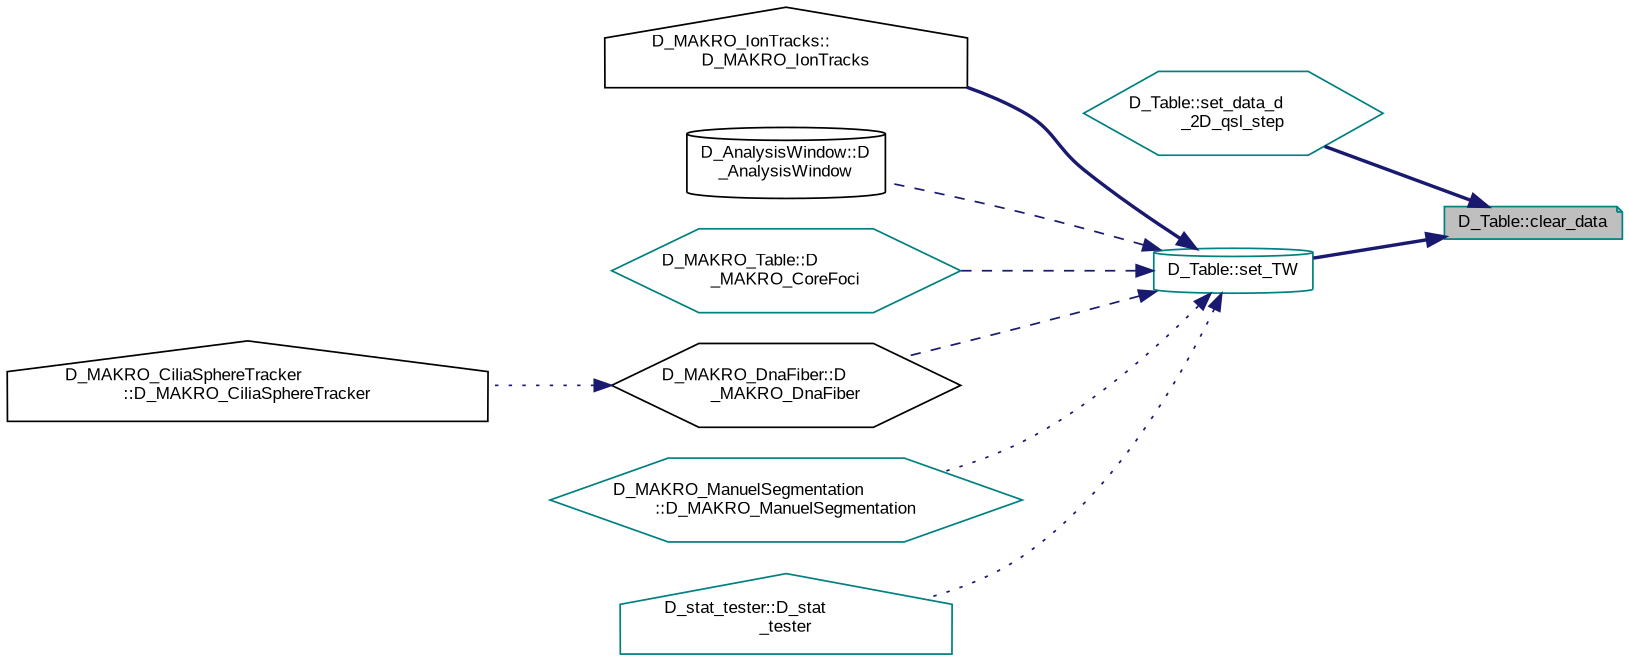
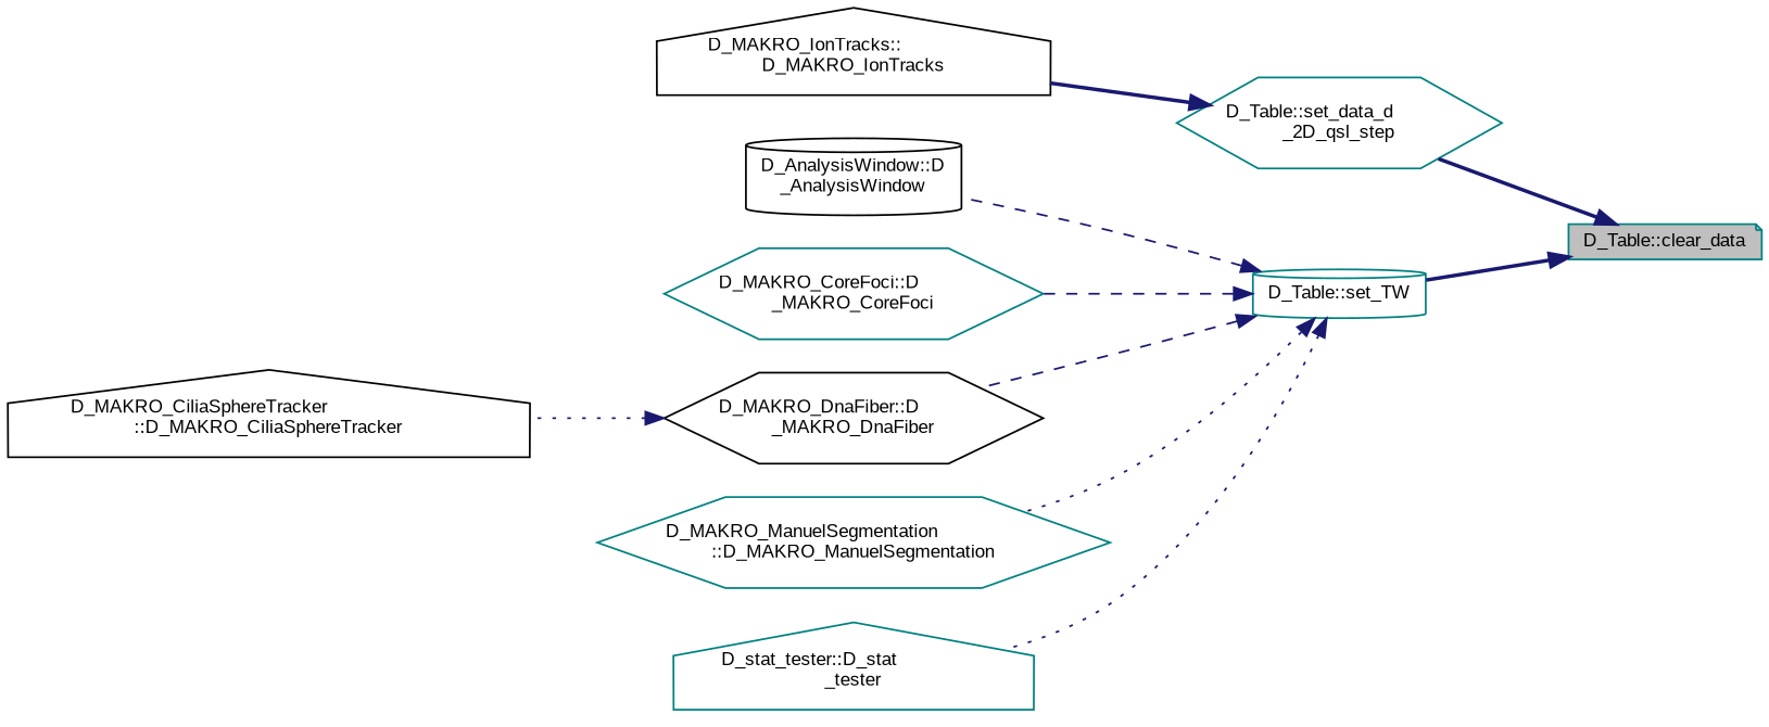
  digraph {
    fontname="Liberation Sans"
    rankdir=RL
    node [color=teal fillcolor=white fontname="Liberation Sans" fontsize=10 shape=hexagon style=filled]
    edge [color=midnightblue dir=back fontname="Liberation Sans" fontsize=10 labelfontname=Helvetica labelfontsize=10 style=bold]
    n1 [fillcolor=grey75 fontcolor=black height=0.2 label="D_Table::clear_data" shape=note width=0.4]
    n2 [height=0.2 label="D_Table::set_data_d\l_2D_qsl_step" width=0.4]
    n3 [height=0.2 label="D_Table::set_TW" shape=cylinder width=0.4]
    n4 [color=black height=0.2 label="D_AnalysisWindow::D\l_AnalysisWindow" shape=cylinder width=0.4]
-   n5 [height=0.2 label="D_MAKRO_Table::D\l_MAKRO_CoreFoci" width=0.4]
+   n5 [height=0.2 label="D_MAKRO_CoreFoci::D\l_MAKRO_CoreFoci" width=0.4]
    n6 [color=black height=0.2 label="D_MAKRO_DnaFiber::D\l_MAKRO_DnaFiber" width=0.4]
    n7 [color=black height=0.2 label="D_MAKRO_IonTracks::\lD_MAKRO_IonTracks" shape=house width=0.4]
    n8 [height=0.2 label="D_MAKRO_ManuelSegmentation\l::D_MAKRO_ManuelSegmentation" width=0.4]
    n9 [height=0.2 label="D_stat_tester::D_stat\l_tester" shape=house width=0.4]
    n10 [color=black height=0.2 label="D_MAKRO_CiliaSphereTracker\l::D_MAKRO_CiliaSphereTracker" shape=house width=0.4]
    n1 -> n2
    n1 -> n3
    n3 -> n4 [style=dashed]
    n3 -> n5 [style=dashed]
    n3 -> n6 [style=dashed]
-   n3 -> n7
+   n2 -> n7
    n3 -> n8 [style=dotted]
    n3 -> n9 [style=dotted]
    n6 -> n10 [style=dotted]
  }
